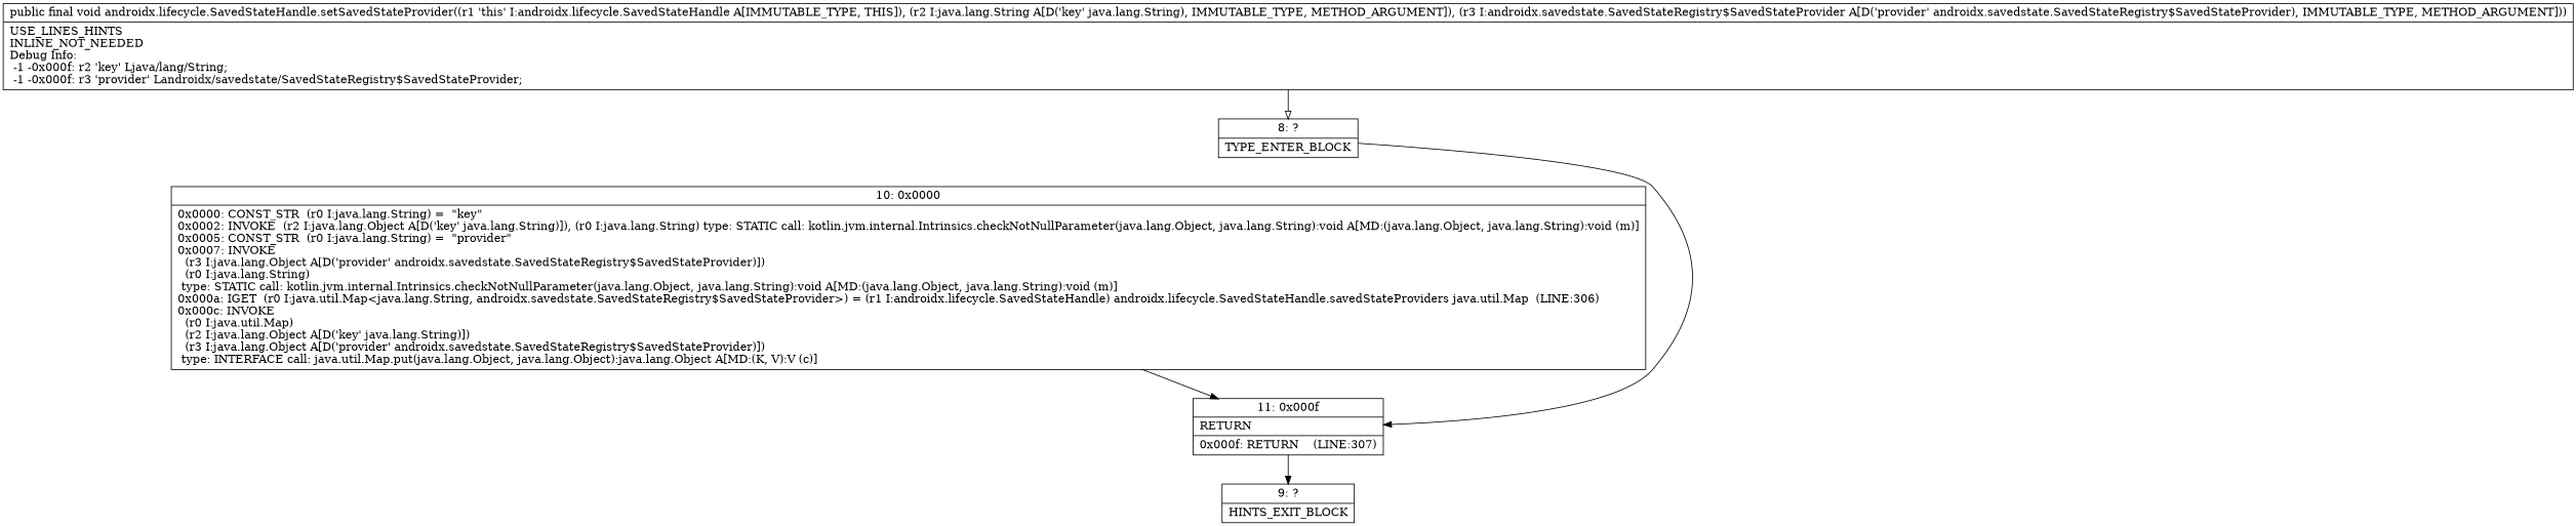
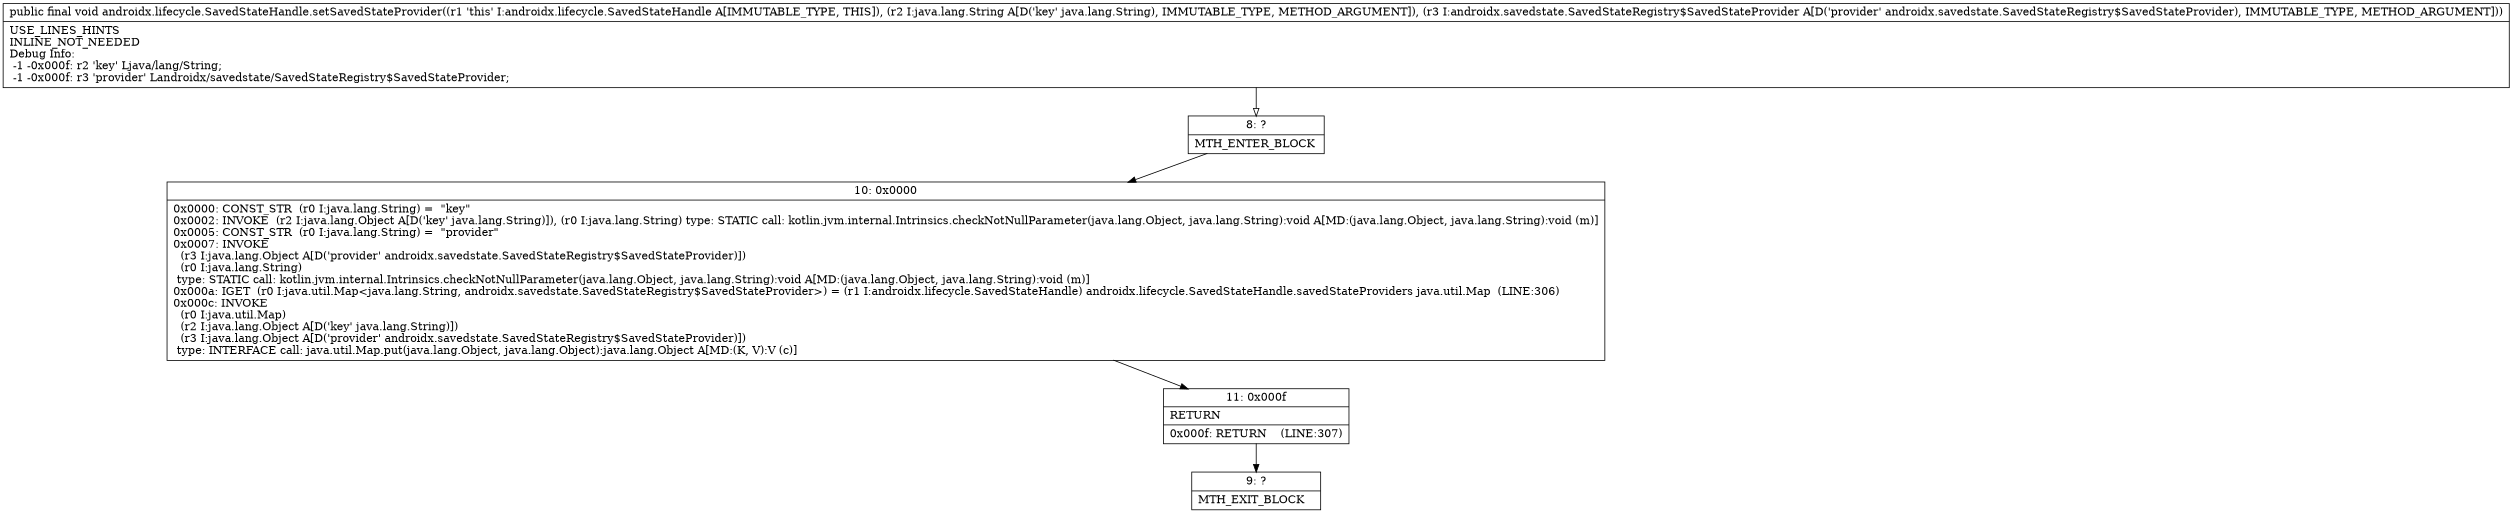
  digraph {
    node [shape=record]
    edge [arrowhead=normal]
-   n1 [label="{8\:\ ?|TYPE_ENTER_BLOCK\l}"]
+   n1 [label="{8\:\ ?|MTH_ENTER_BLOCK\l}"]
    n2 [label="{10\:\ 0x0000|0x0000: CONST_STR  (r0 I:java.lang.String) =  \"key\" \l0x0002: INVOKE  (r2 I:java.lang.Object A[D('key' java.lang.String)]), (r0 I:java.lang.String) type: STATIC call: kotlin.jvm.internal.Intrinsics.checkNotNullParameter(java.lang.Object, java.lang.String):void A[MD:(java.lang.Object, java.lang.String):void (m)]\l0x0005: CONST_STR  (r0 I:java.lang.String) =  \"provider\" \l0x0007: INVOKE  \l  (r3 I:java.lang.Object A[D('provider' androidx.savedstate.SavedStateRegistry$SavedStateProvider)])\l  (r0 I:java.lang.String)\l type: STATIC call: kotlin.jvm.internal.Intrinsics.checkNotNullParameter(java.lang.Object, java.lang.String):void A[MD:(java.lang.Object, java.lang.String):void (m)]\l0x000a: IGET  (r0 I:java.util.Map\<java.lang.String, androidx.savedstate.SavedStateRegistry$SavedStateProvider\>) = (r1 I:androidx.lifecycle.SavedStateHandle) androidx.lifecycle.SavedStateHandle.savedStateProviders java.util.Map  (LINE:306)\l0x000c: INVOKE  \l  (r0 I:java.util.Map)\l  (r2 I:java.lang.Object A[D('key' java.lang.String)])\l  (r3 I:java.lang.Object A[D('provider' androidx.savedstate.SavedStateRegistry$SavedStateProvider)])\l type: INTERFACE call: java.util.Map.put(java.lang.Object, java.lang.Object):java.lang.Object A[MD:(K, V):V (c)]\l}"]
    n3 [label="{11\:\ 0x000f|RETURN\l|0x000f: RETURN    (LINE:307)\l}"]
-   n4 [label="{9\:\ ?|HINTS_EXIT_BLOCK\l}"]
+   n4 [label="{9\:\ ?|MTH_EXIT_BLOCK\l}"]
    n5 [label="{public final void androidx.lifecycle.SavedStateHandle.setSavedStateProvider((r1 'this' I:androidx.lifecycle.SavedStateHandle A[IMMUTABLE_TYPE, THIS]), (r2 I:java.lang.String A[D('key' java.lang.String), IMMUTABLE_TYPE, METHOD_ARGUMENT]), (r3 I:androidx.savedstate.SavedStateRegistry$SavedStateProvider A[D('provider' androidx.savedstate.SavedStateRegistry$SavedStateProvider), IMMUTABLE_TYPE, METHOD_ARGUMENT]))  | USE_LINES_HINTS\lINLINE_NOT_NEEDED\lDebug Info:\l  \-1 \-0x000f: r2 'key' Ljava\/lang\/String;\l  \-1 \-0x000f: r3 'provider' Landroidx\/savedstate\/SavedStateRegistry$SavedStateProvider;\l}"]
-   n1 -> n3
+   n1 -> n2
    n2 -> n3
    n3 -> n4
    n5 -> n1 [arrowhead=onormal]
  }
